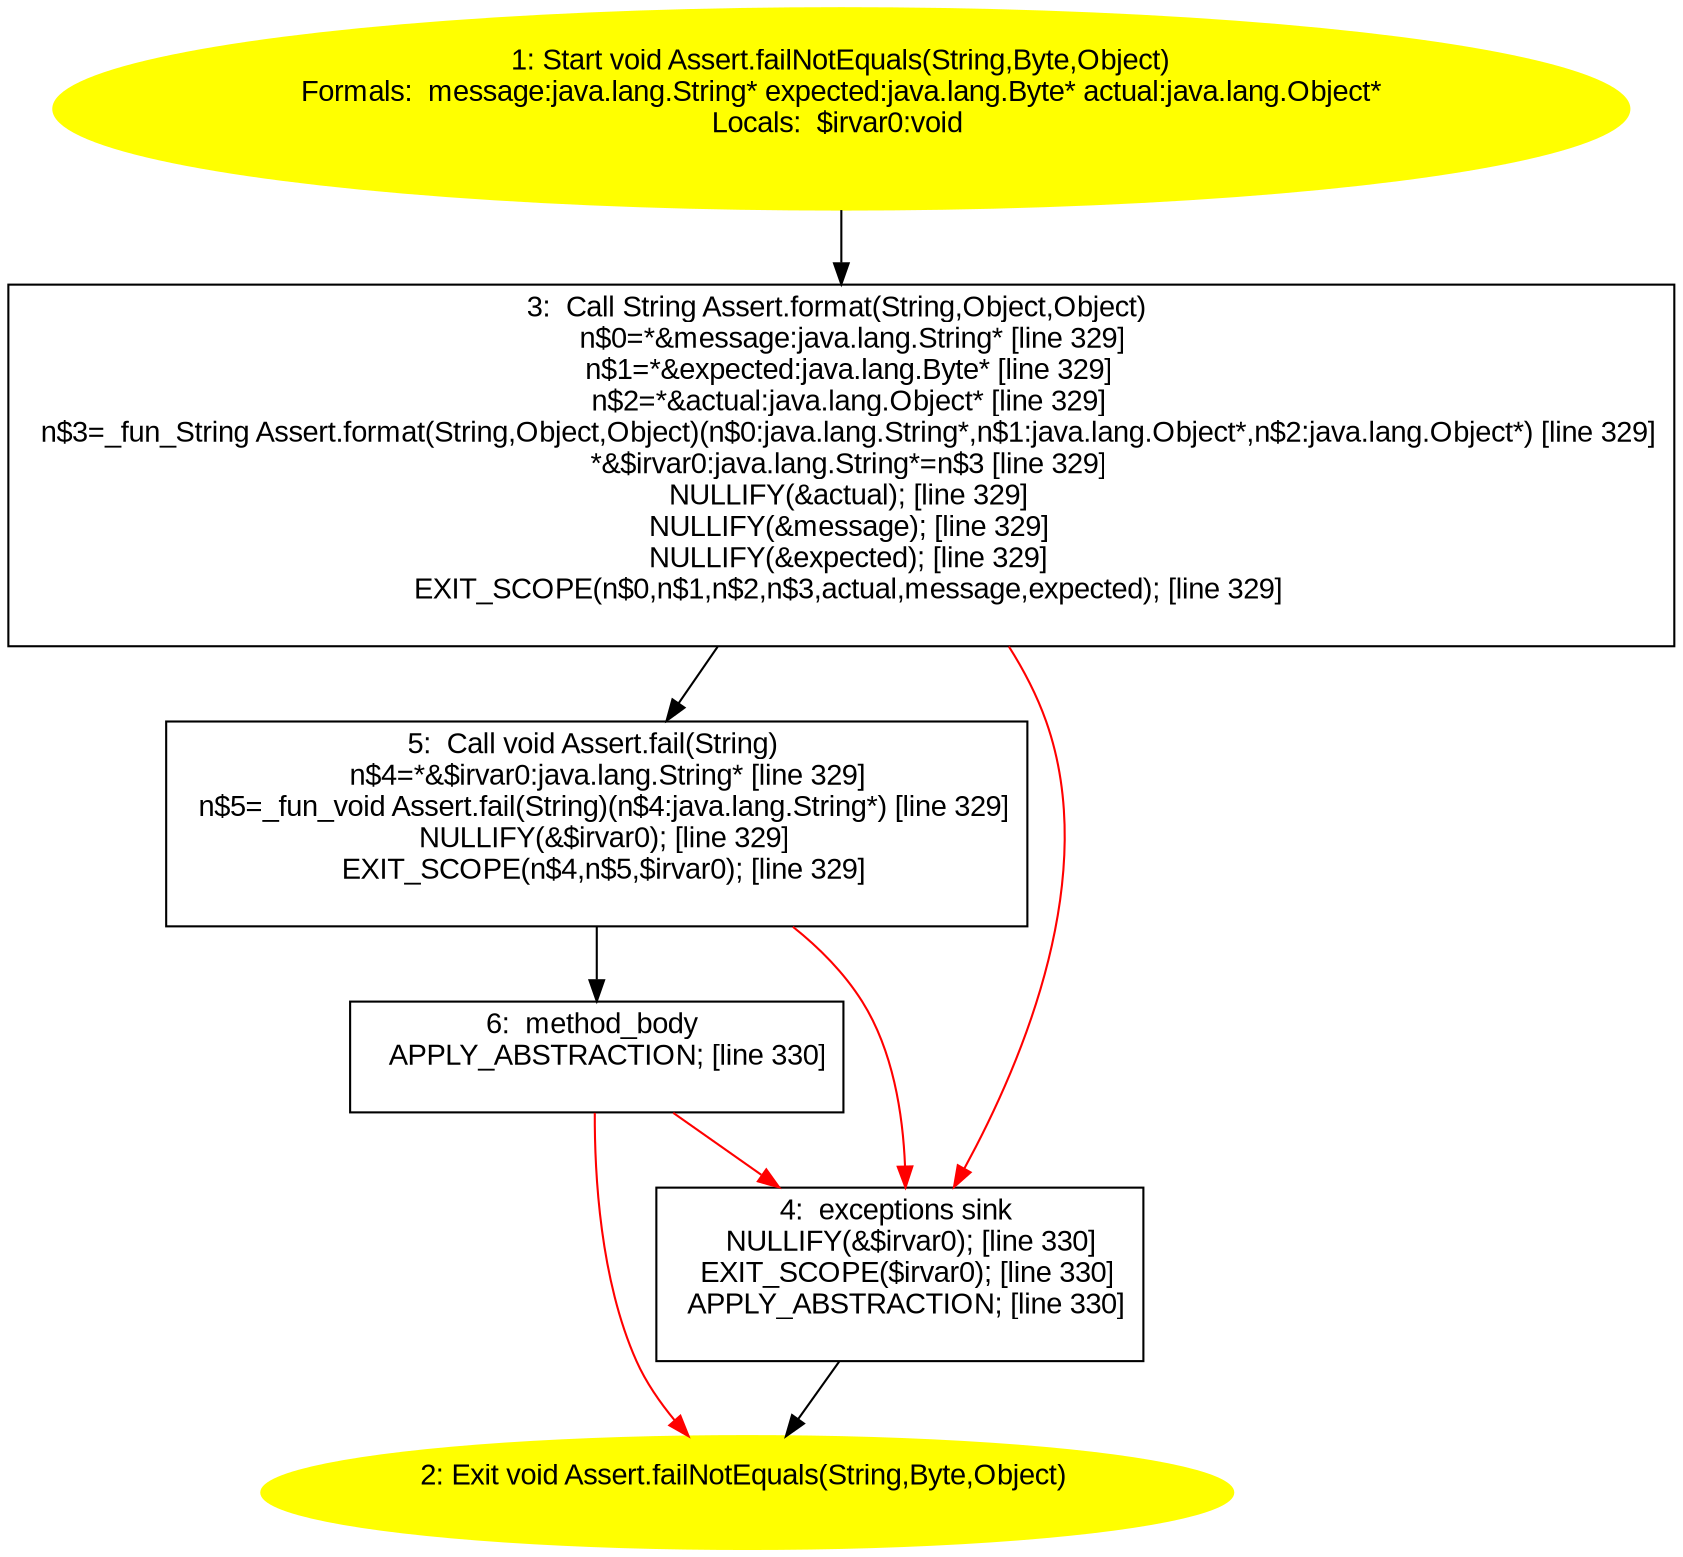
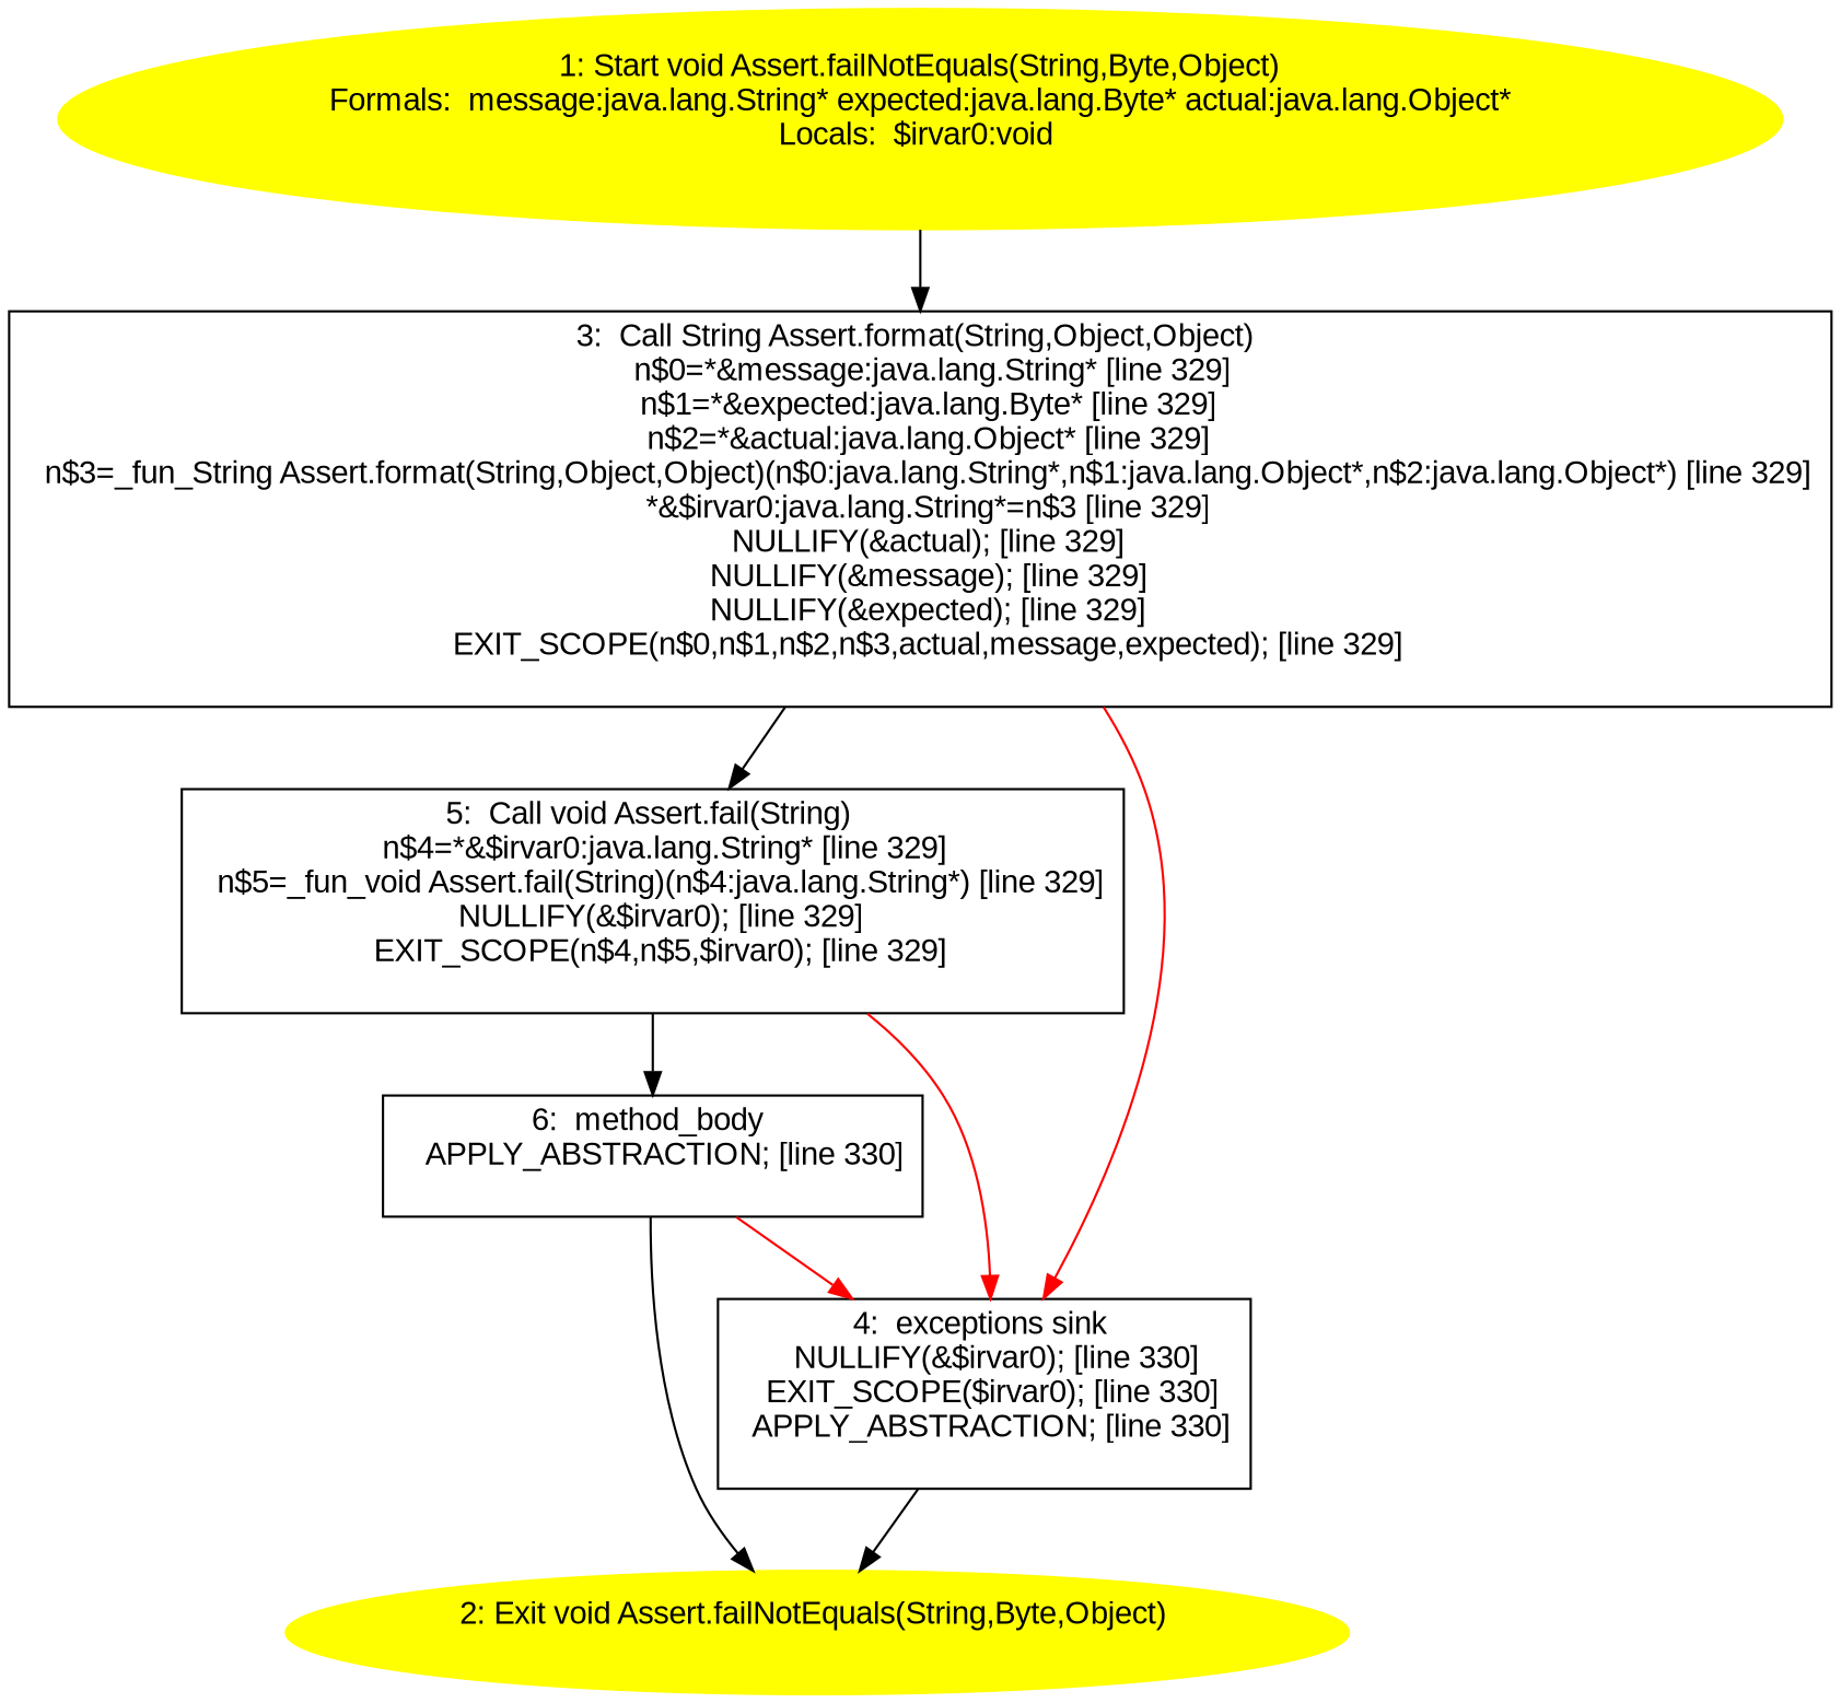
  digraph {
    fontname="Liberation Sans"
    node [fontname="Liberation Sans" shape=box]
    edge [fontname="Liberation Sans"]
    n1 [color=yellow label="1: Start void Assert.failNotEquals(String,Byte,Object)\nFormals:  message:java.lang.String* expected:java.lang.Byte* actual:java.lang.Object*\nLocals:  $irvar0:void \n  " style=filled shape=""]
    n2 [label="3:  Call String Assert.format(String,Object,Object) \n   n$0=*&message:java.lang.String* [line 329]\n  n$1=*&expected:java.lang.Byte* [line 329]\n  n$2=*&actual:java.lang.Object* [line 329]\n  n$3=_fun_String Assert.format(String,Object,Object)(n$0:java.lang.String*,n$1:java.lang.Object*,n$2:java.lang.Object*) [line 329]\n  *&$irvar0:java.lang.String*=n$3 [line 329]\n  NULLIFY(&actual); [line 329]\n  NULLIFY(&message); [line 329]\n  NULLIFY(&expected); [line 329]\n  EXIT_SCOPE(n$0,n$1,n$2,n$3,actual,message,expected); [line 329]\n "]
    n3 [label="5:  Call void Assert.fail(String) \n   n$4=*&$irvar0:java.lang.String* [line 329]\n  n$5=_fun_void Assert.fail(String)(n$4:java.lang.String*) [line 329]\n  NULLIFY(&$irvar0); [line 329]\n  EXIT_SCOPE(n$4,n$5,$irvar0); [line 329]\n "]
    n4 [label="4:  exceptions sink \n   NULLIFY(&$irvar0); [line 330]\n  EXIT_SCOPE($irvar0); [line 330]\n  APPLY_ABSTRACTION; [line 330]\n "]
    n5 [color=yellow label="2: Exit void Assert.failNotEquals(String,Byte,Object) \n  " style=filled shape=""]
    n6 [label="6:  method_body \n   APPLY_ABSTRACTION; [line 330]\n "]
    n1 -> n2
    n2 -> n3
    n2 -> n4 [color=red]
    n3 -> n4 [color=red]
    n3 -> n6
    n4 -> n5
    n6 -> n4 [color=red]
-   n6 -> n5 [color=red]
+   n6 -> n5
  }
